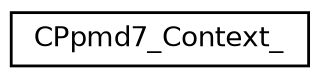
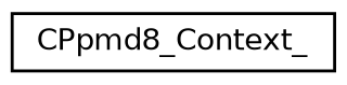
  digraph {
    rankdir=TB
-   n1 [color=black fillcolor=white fontname=Helvetica fontsize=10 height=0.2 label=CPpmd7_Context_ shape=record style=filled width=0.4]
+   n1 [color=black fillcolor=white fontname=Helvetica fontsize=10 height=0.2 label=CPpmd8_Context_ shape=record style=filled width=0.4]
  }
